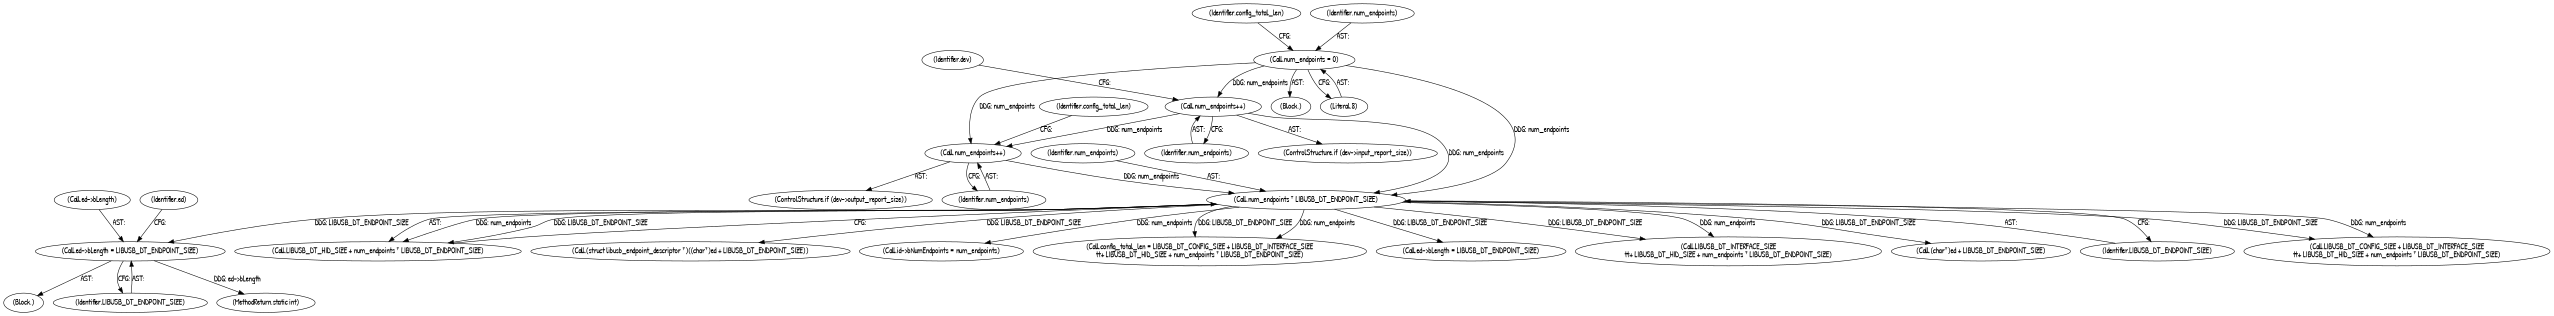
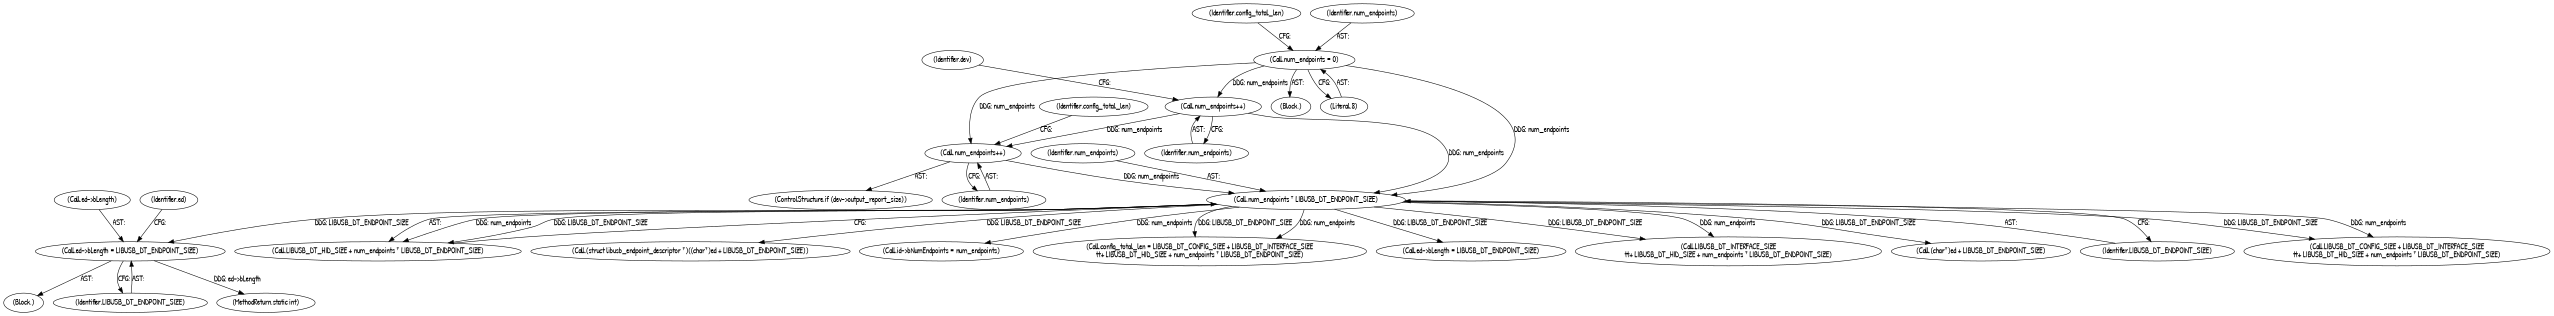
  digraph {
    fontname="Patrick Hand"
    node [fontname="Patrick Hand"]
    edge [fontname="Patrick Hand"]
    n1 [label="(Call,ed->bLength = LIBUSB_DT_ENDPOINT_SIZE)"]
    n2 [label="(Block,)"]
    n3 [label="(Identifier,LIBUSB_DT_ENDPOINT_SIZE)"]
    n4 [label="(MethodReturn,static int)"]
    n5 [label="(Call,num_endpoints * LIBUSB_DT_ENDPOINT_SIZE)"]
    n6 [label="(Call,LIBUSB_DT_HID_SIZE + num_endpoints * LIBUSB_DT_ENDPOINT_SIZE)"]
    n7 [label="(Call,(struct libusb_endpoint_descriptor *)((char*)ed + LIBUSB_DT_ENDPOINT_SIZE))"]
    n8 [label="(Call,id->bNumEndpoints = num_endpoints)"]
    n9 [label="(Call,config_total_len = LIBUSB_DT_CONFIG_SIZE + LIBUSB_DT_INTERFACE_SIZE\n\t\t+ LIBUSB_DT_HID_SIZE + num_endpoints * LIBUSB_DT_ENDPOINT_SIZE)"]
    n10 [label="(Call,ed->bLength = LIBUSB_DT_ENDPOINT_SIZE)"]
    n11 [label="(Call,LIBUSB_DT_INTERFACE_SIZE\n\t\t+ LIBUSB_DT_HID_SIZE + num_endpoints * LIBUSB_DT_ENDPOINT_SIZE)"]
    n12 [label="(Call,(char*)ed + LIBUSB_DT_ENDPOINT_SIZE)"]
    n13 [label="(Identifier,LIBUSB_DT_ENDPOINT_SIZE)"]
    n14 [label="(Call,LIBUSB_DT_CONFIG_SIZE + LIBUSB_DT_INTERFACE_SIZE\n\t\t+ LIBUSB_DT_HID_SIZE + num_endpoints * LIBUSB_DT_ENDPOINT_SIZE)"]
    n15 [label="(Call,num_endpoints++)"]
    n16 [label="(Call,num_endpoints++)"]
-   n17 [label="(ControlStructure,if (dev->input_report_size))"]
    n18 [label="(Identifier,num_endpoints)"]
    n19 [label="(ControlStructure,if (dev->output_report_size))"]
    n20 [label="(Identifier,num_endpoints)"]
    n21 [label="(Call,num_endpoints = 0)"]
    n22 [label="(Block,)"]
    n23 [label="(Literal,8)"]
    n24 [label="(Identifier,config_total_len)"]
    n25 [label="(Identifier,ed)"]
    n26 [label="(Identifier,config_total_len)"]
    n27 [label="(Identifier,num_endpoints)"]
    n28 [label="(Identifier,num_endpoints)"]
    n29 [label="(Identifier,dev)"]
    n30 [label="(Call,ed->bLength)"]
    n1 -> n2 [label="AST: "]
    n1 -> n3 [label="CFG: "]
    n1 -> n4 [label="DDG: ed->bLength"]
    n3 -> n1 [label="AST: "]
    n5 -> n1 [label="DDG: LIBUSB_DT_ENDPOINT_SIZE"]
    n5 -> n6 [label="AST: "]
    n5 -> n6 [label="DDG: num_endpoints"]
    n5 -> n6 [label="DDG: LIBUSB_DT_ENDPOINT_SIZE"]
    n5 -> n7 [label="DDG: LIBUSB_DT_ENDPOINT_SIZE"]
    n5 -> n8 [label="DDG: num_endpoints"]
    n5 -> n9 [label="DDG: num_endpoints"]
    n5 -> n9 [label="DDG: LIBUSB_DT_ENDPOINT_SIZE"]
    n5 -> n10 [label="DDG: LIBUSB_DT_ENDPOINT_SIZE"]
    n5 -> n11 [label="DDG: num_endpoints"]
    n5 -> n11 [label="DDG: LIBUSB_DT_ENDPOINT_SIZE"]
    n5 -> n12 [label="DDG: LIBUSB_DT_ENDPOINT_SIZE"]
    n5 -> n13 [label="CFG: "]
    n5 -> n14 [label="DDG: num_endpoints"]
    n5 -> n14 [label="DDG: LIBUSB_DT_ENDPOINT_SIZE"]
    n6 -> n5 [label="CFG: "]
    n13 -> n5 [label="AST: "]
    n15 -> n5 [label="DDG: num_endpoints"]
    n15 -> n16 [label="DDG: num_endpoints"]
-   n15 -> n17 [label="AST: "]
    n15 -> n18 [label="CFG: "]
    n16 -> n5 [label="DDG: num_endpoints"]
    n16 -> n19 [label="AST: "]
    n16 -> n20 [label="CFG: "]
    n18 -> n15 [label="AST: "]
    n20 -> n16 [label="AST: "]
    n21 -> n5 [label="DDG: num_endpoints"]
    n21 -> n15 [label="DDG: num_endpoints"]
    n21 -> n16 [label="DDG: num_endpoints"]
    n21 -> n22 [label="AST: "]
    n21 -> n23 [label="CFG: "]
    n23 -> n21 [label="AST: "]
    n24 -> n21 [label="CFG: "]
    n25 -> n1 [label="CFG: "]
    n26 -> n16 [label="CFG: "]
    n27 -> n21 [label="AST: "]
    n28 -> n5 [label="AST: "]
    n29 -> n15 [label="CFG: "]
    n30 -> n1 [label="AST: "]
  }
